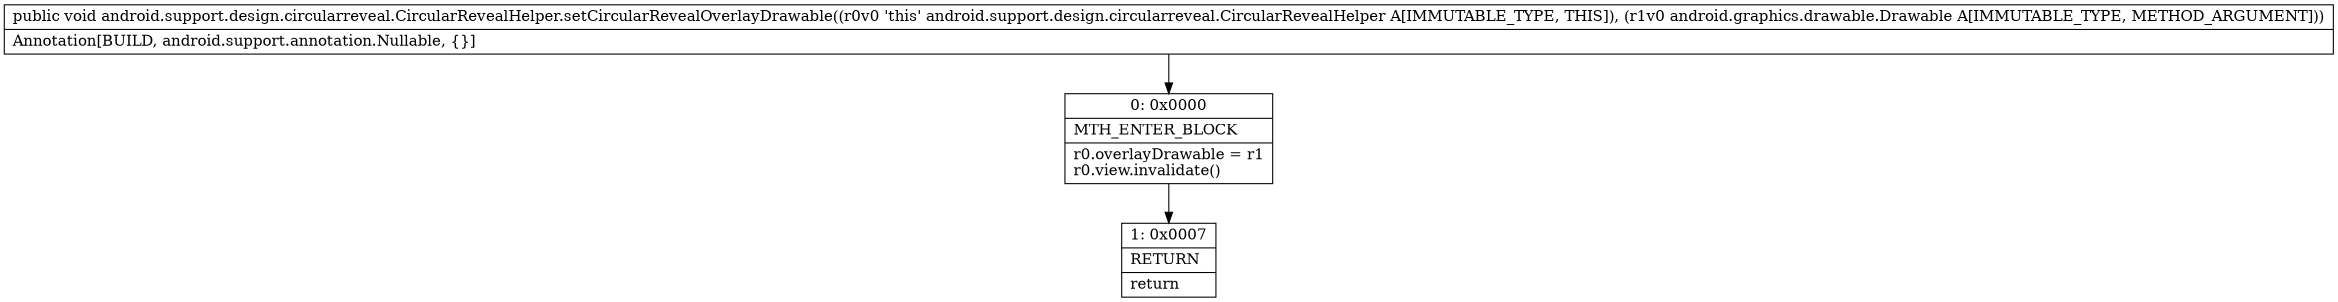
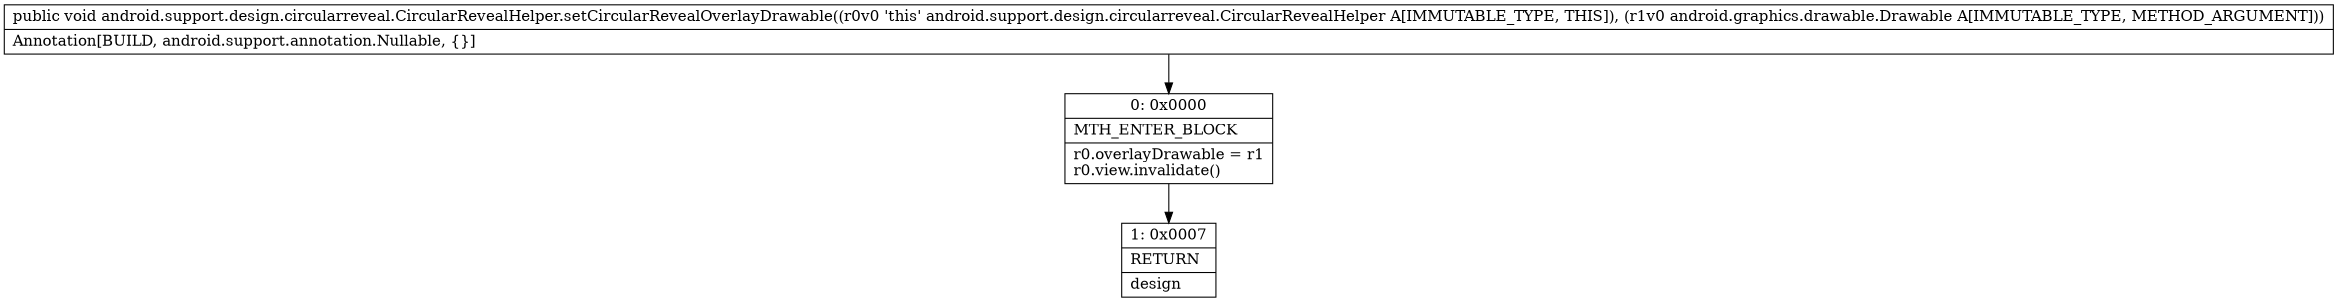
  digraph {
    node [shape=record]
    n1 [label="{0\:\ 0x0000|MTH_ENTER_BLOCK\l|r0.overlayDrawable = r1\lr0.view.invalidate()\l}"]
-   n2 [label="{1\:\ 0x0007|RETURN\l|return\l}"]
+   n2 [label="{1\:\ 0x0007|RETURN\l|design\l}"]
    n3 [label="{public void android.support.design.circularreveal.CircularRevealHelper.setCircularRevealOverlayDrawable((r0v0 'this' android.support.design.circularreveal.CircularRevealHelper A[IMMUTABLE_TYPE, THIS]), (r1v0 android.graphics.drawable.Drawable A[IMMUTABLE_TYPE, METHOD_ARGUMENT]))  | Annotation[BUILD, android.support.annotation.Nullable, \{\}]\l}"]
    n1 -> n2
    n3 -> n1
  }
